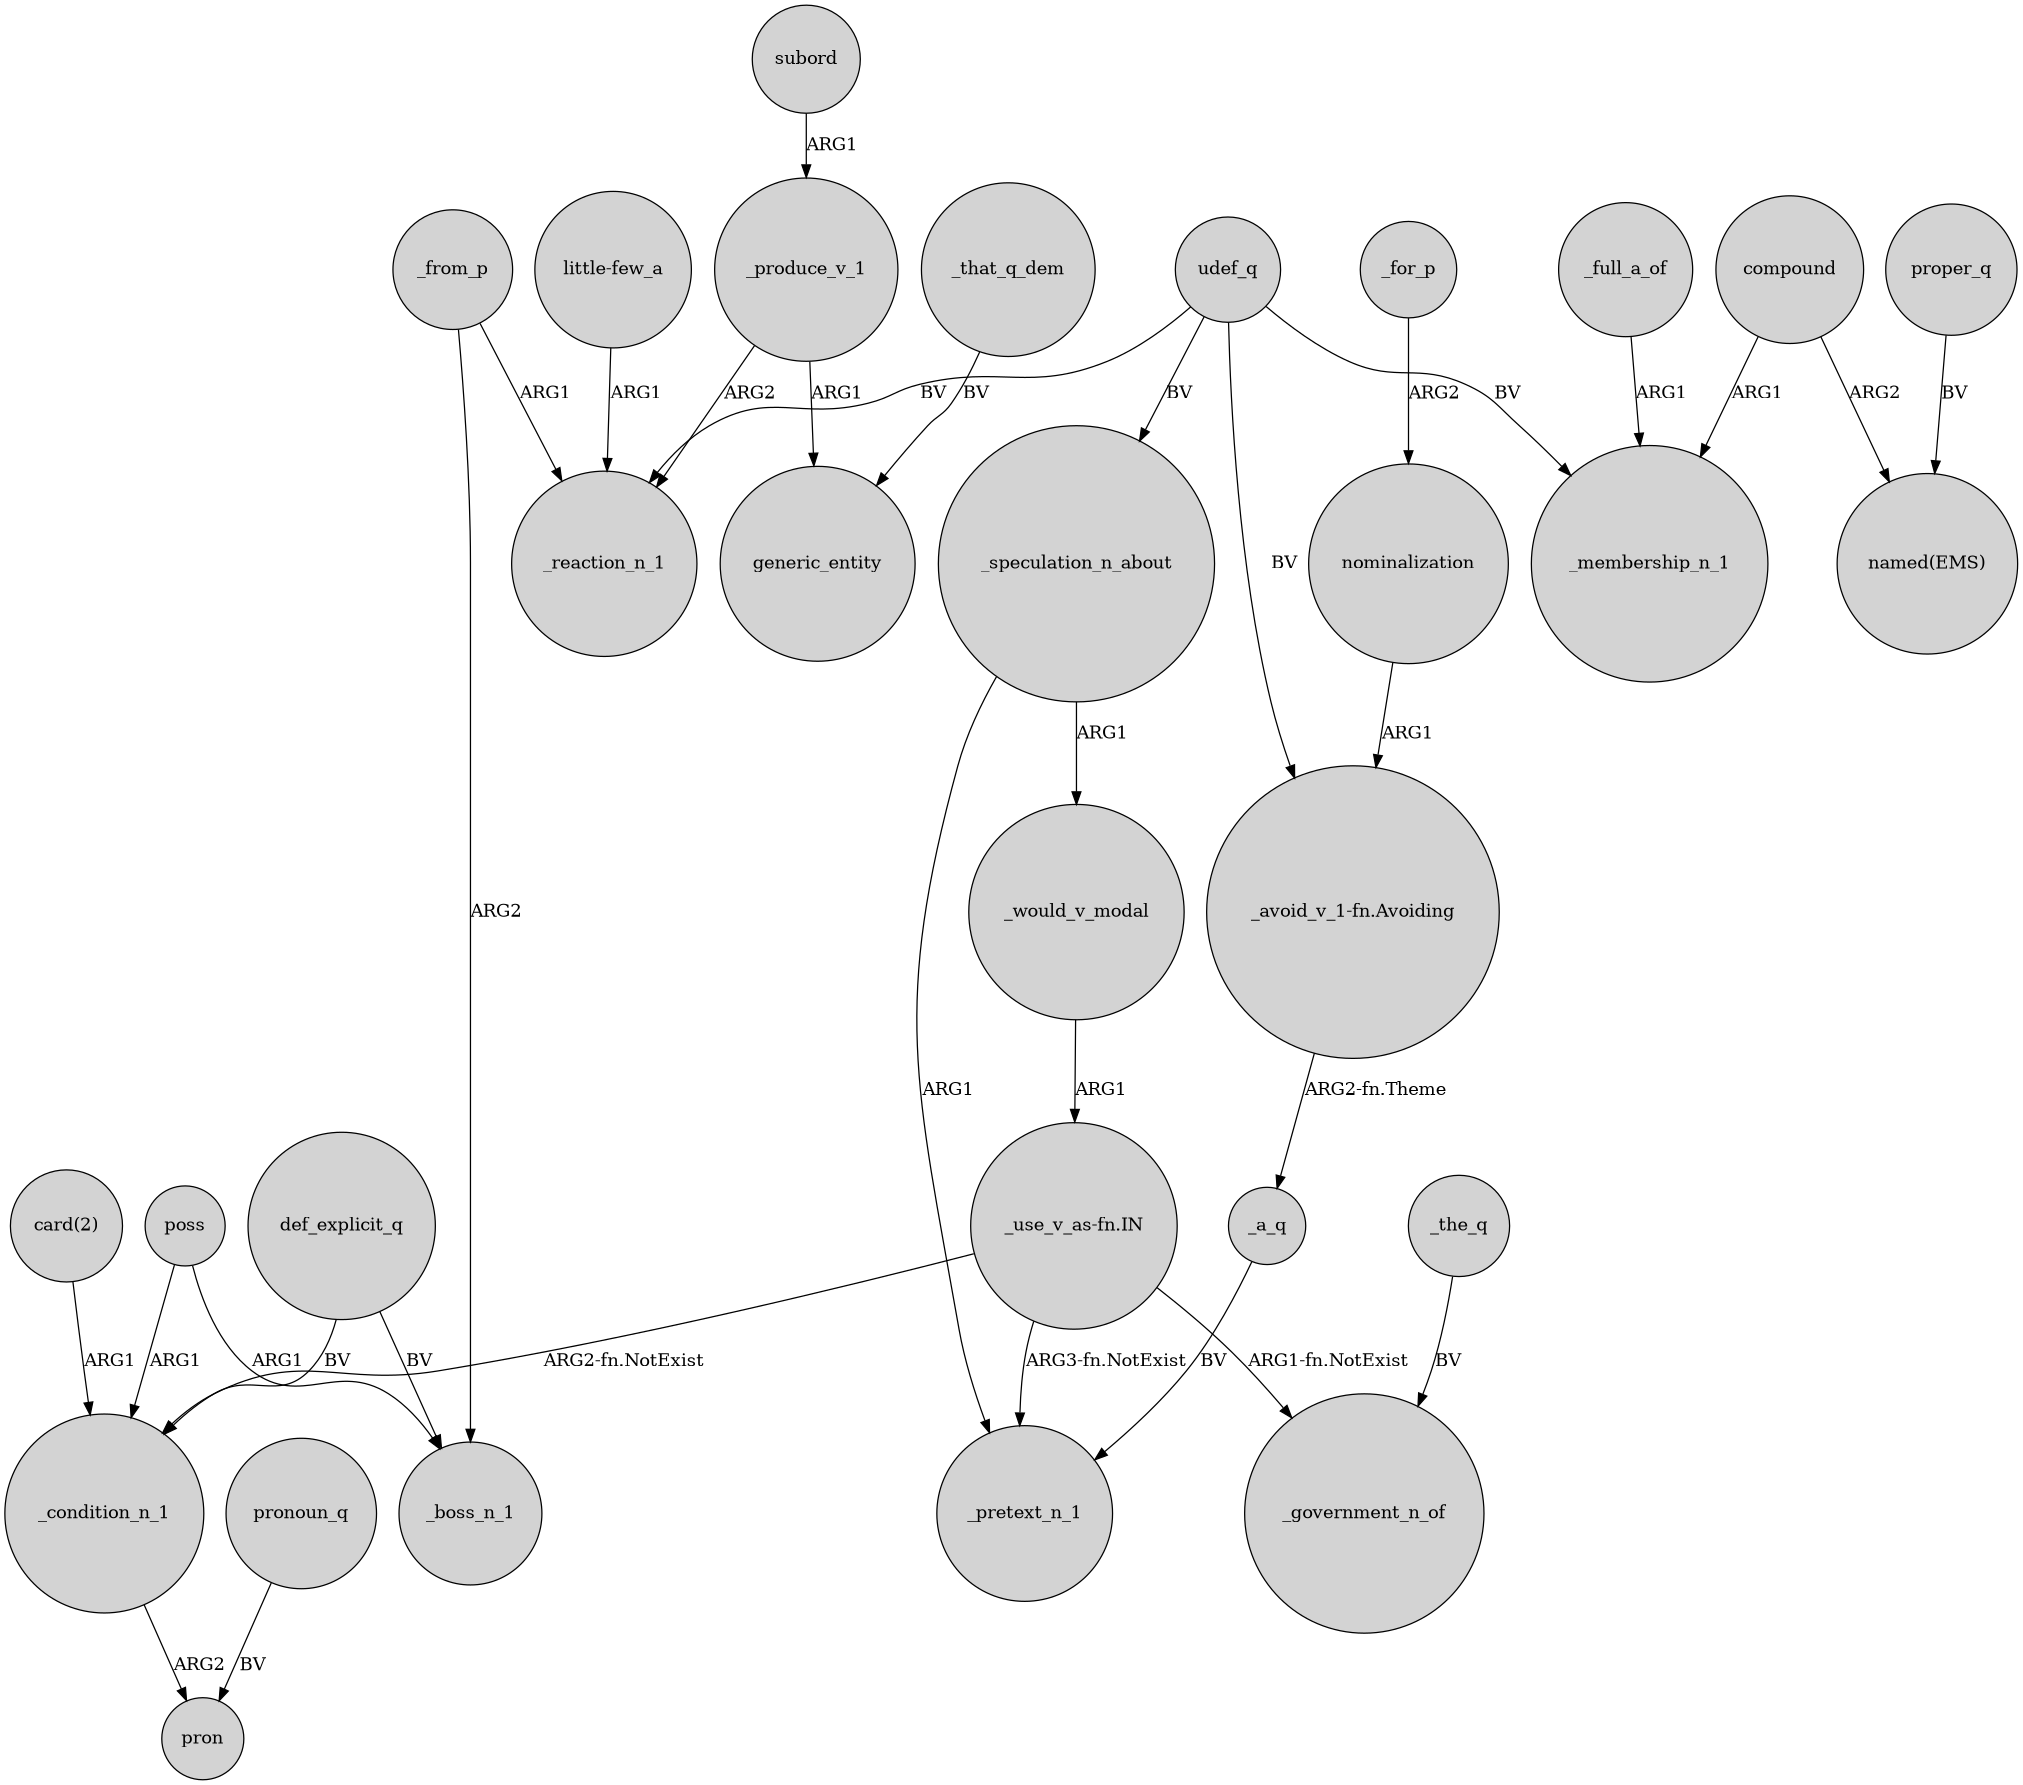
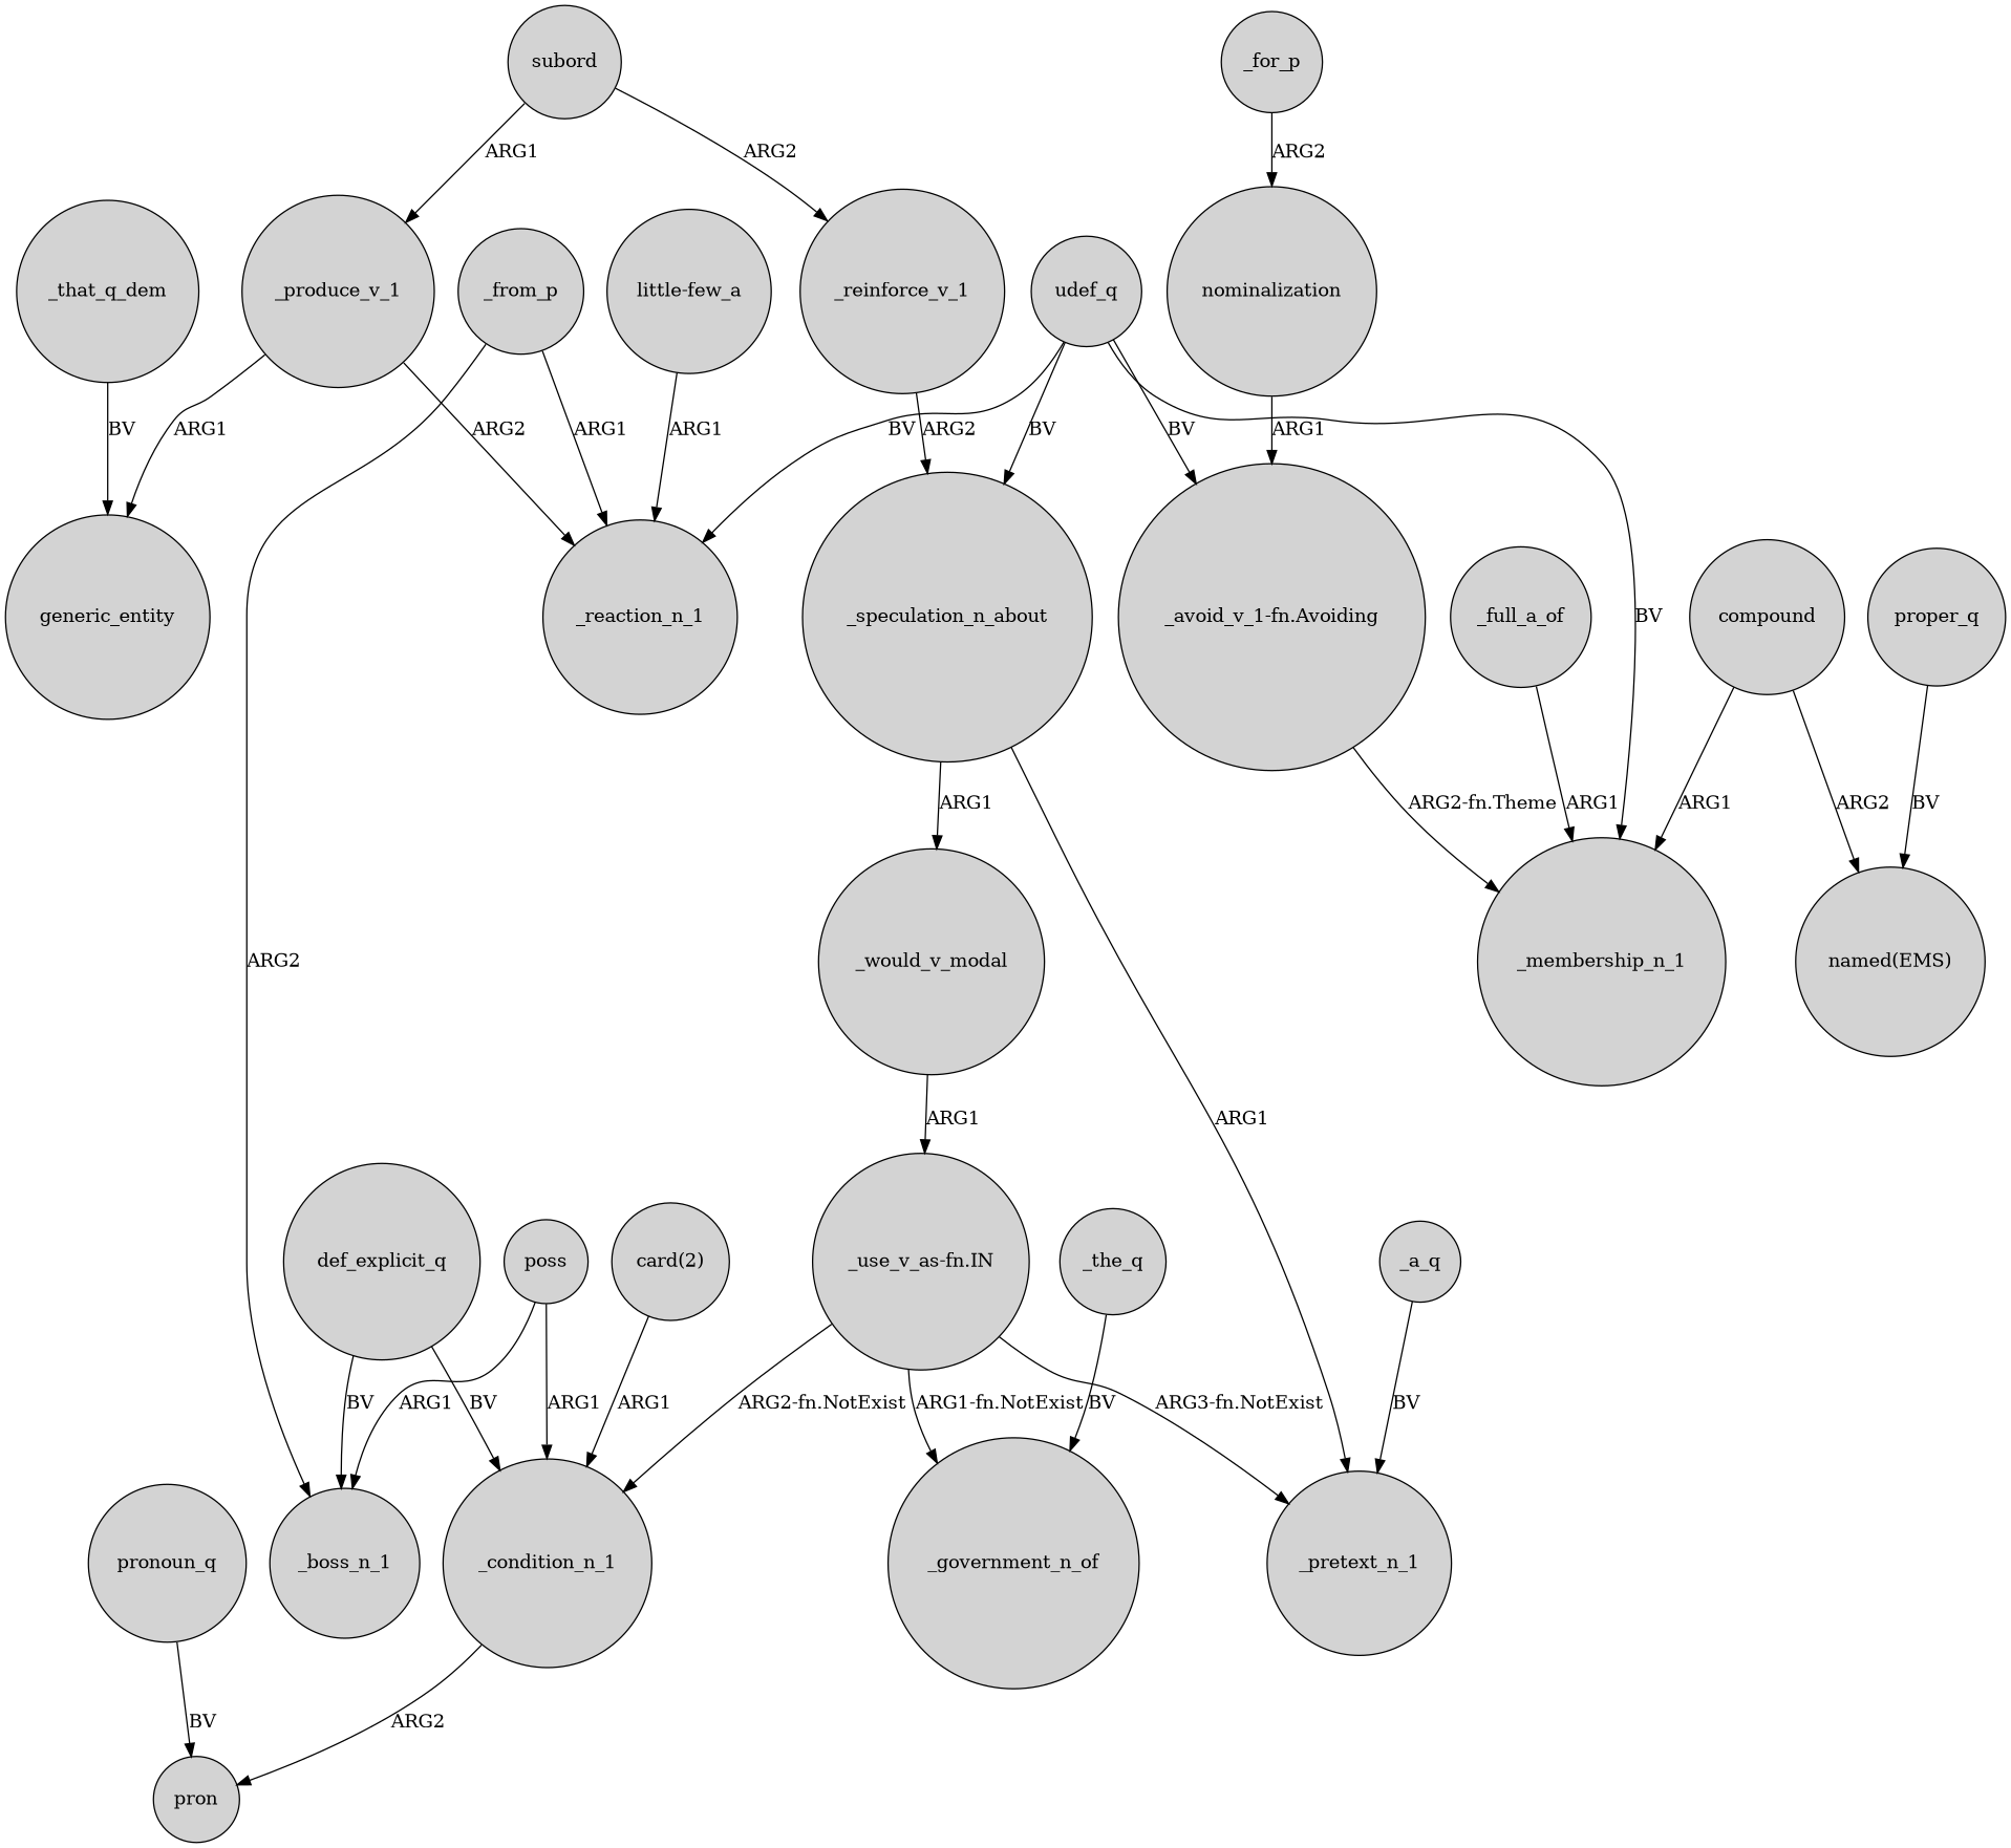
  digraph {
    node [shape=circle style=filled]
    _would_v_modal
    "_use_v_as-fn.IN"
    _condition_n_1
    _pretext_n_1
    _government_n_of
    pron
    subord
+   _reinforce_v_1
    _produce_v_1
    _speculation_n_about
    _reaction_n_1
    generic_entity
    _for_p
    nominalization
    "_avoid_v_1-fn.Avoiding"
    udef_q
    _membership_n_1
    _full_a_of
    poss
    _boss_n_1
    _that_q_dem
    _from_p
    def_explicit_q
    compound
    "named(EMS)"
    pronoun_q
    _a_q
    _the_q
    proper_q
    "card(2)"
    "little-few_a"
    _would_v_modal -> "_use_v_as-fn.IN" [label=ARG1]
    "_use_v_as-fn.IN" -> _condition_n_1 [label="ARG2-fn.NotExist"]
    "_use_v_as-fn.IN" -> _pretext_n_1 [label="ARG3-fn.NotExist"]
    "_use_v_as-fn.IN" -> _government_n_of [label="ARG1-fn.NotExist"]
    _condition_n_1 -> pron [label=ARG2]
+   subord -> _reinforce_v_1 [label=ARG2]
    subord -> _produce_v_1 [label=ARG1]
+   _reinforce_v_1 -> _speculation_n_about [label=ARG2]
    _produce_v_1 -> _reaction_n_1 [label=ARG2]
    _produce_v_1 -> generic_entity [label=ARG1]
    _speculation_n_about -> _would_v_modal [label=ARG1]
    _speculation_n_about -> _pretext_n_1 [label=ARG1]
    _for_p -> nominalization [label=ARG2]
    nominalization -> "_avoid_v_1-fn.Avoiding" [label=ARG1]
-   "_avoid_v_1-fn.Avoiding" -> _a_q [label="ARG2-fn.Theme"]
+   "_avoid_v_1-fn.Avoiding" -> _membership_n_1 [label="ARG2-fn.Theme"]
    udef_q -> _speculation_n_about [label=BV]
    udef_q -> _reaction_n_1 [label=BV]
    udef_q -> "_avoid_v_1-fn.Avoiding" [label=BV]
    udef_q -> _membership_n_1 [label=BV]
    _full_a_of -> _membership_n_1 [label=ARG1]
    poss -> _condition_n_1 [label=ARG1]
    poss -> _boss_n_1 [label=ARG1]
    _that_q_dem -> generic_entity [label=BV]
    _from_p -> _reaction_n_1 [label=ARG1]
    _from_p -> _boss_n_1 [label=ARG2]
    def_explicit_q -> _condition_n_1 [label=BV]
    def_explicit_q -> _boss_n_1 [label=BV]
    compound -> _membership_n_1 [label=ARG1]
    compound -> "named(EMS)" [label=ARG2]
    pronoun_q -> pron [label=BV]
    _a_q -> _pretext_n_1 [label=BV]
    _the_q -> _government_n_of [label=BV]
    proper_q -> "named(EMS)" [label=BV]
    "card(2)" -> _condition_n_1 [label=ARG1]
    "little-few_a" -> _reaction_n_1 [label=ARG1]
  }
